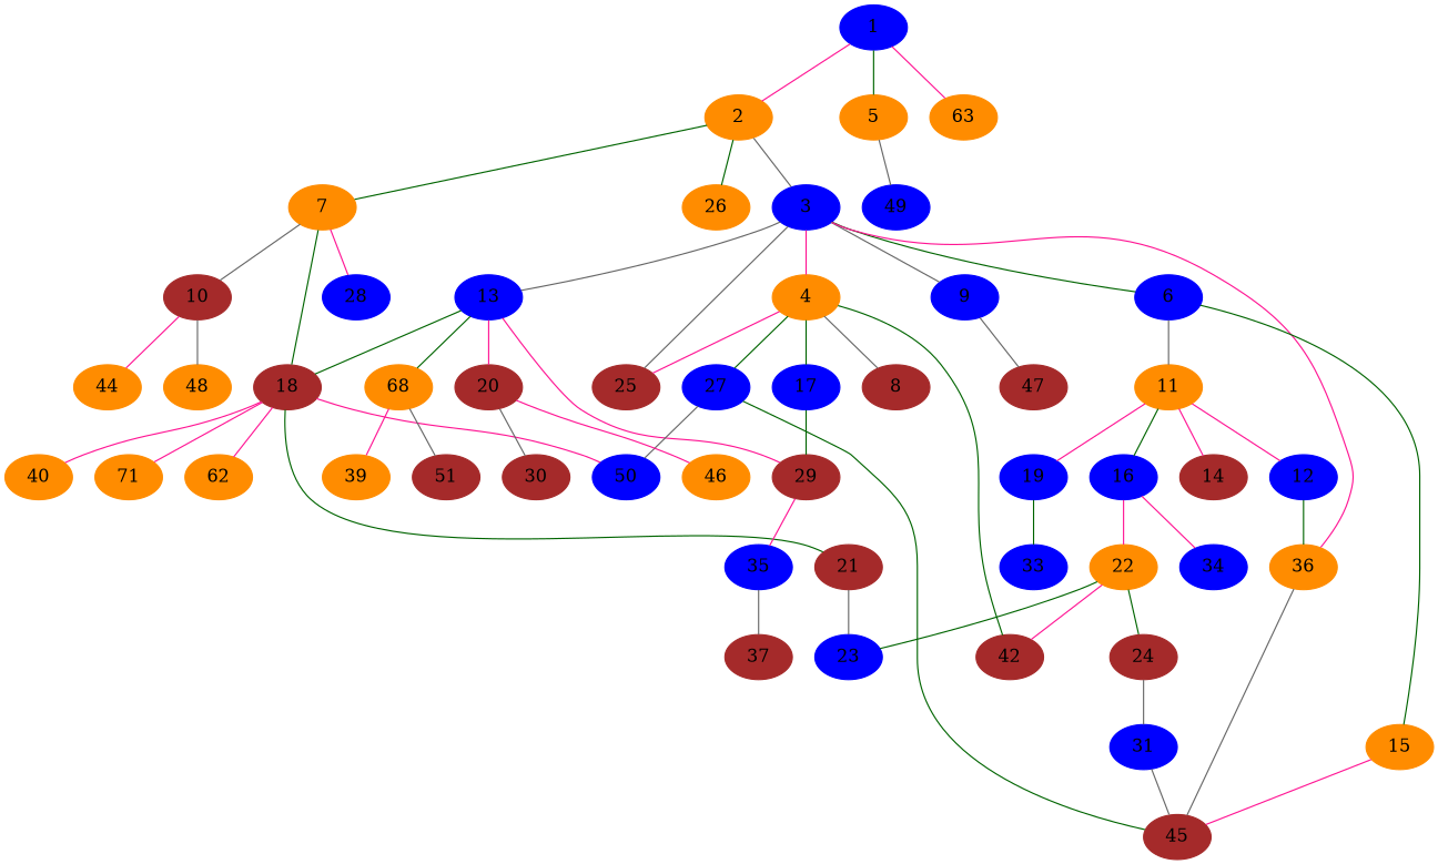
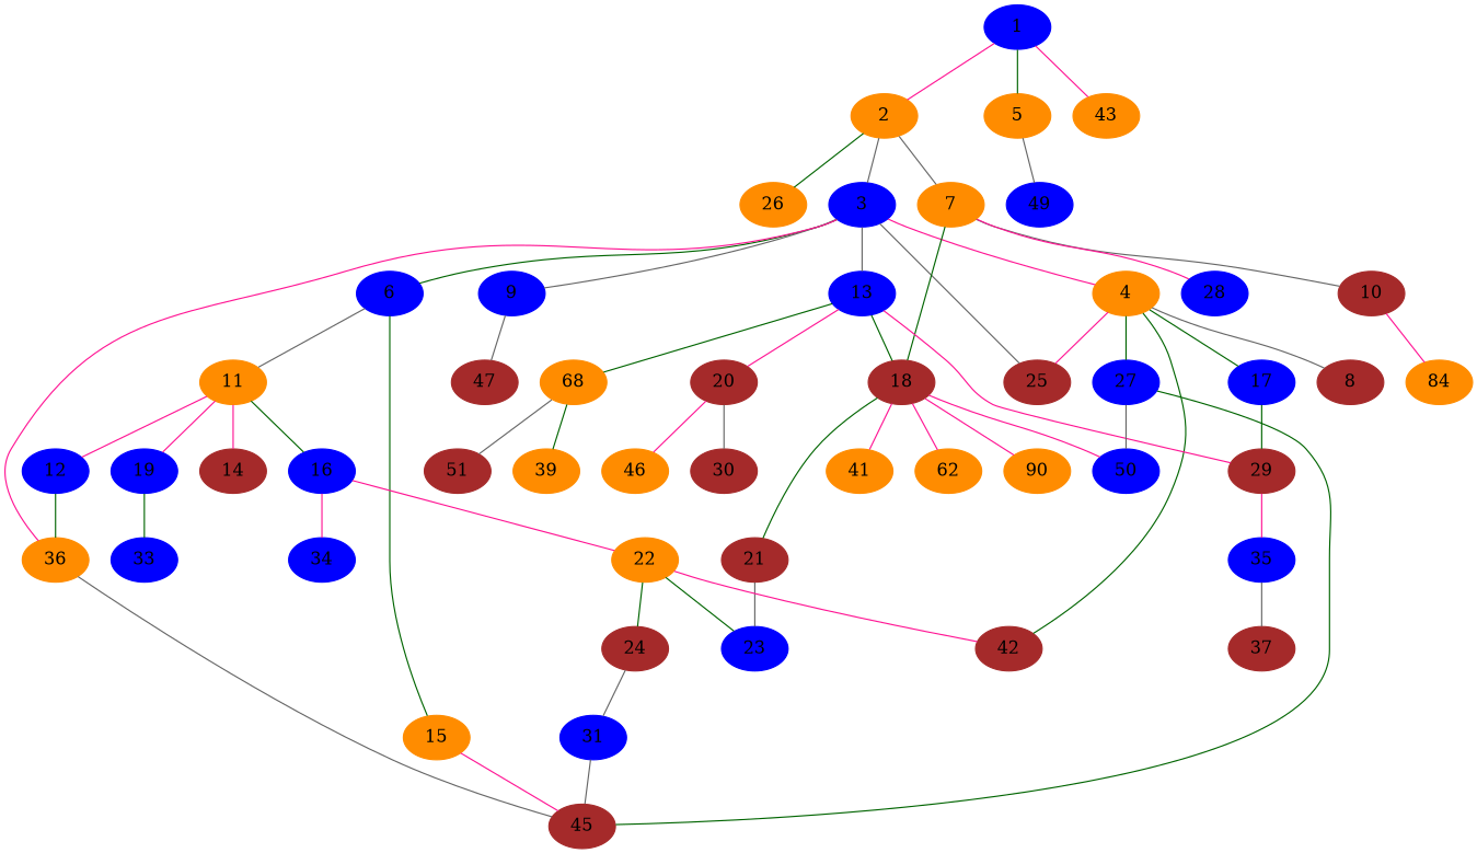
  graph {
    node [color=darkorange style=filled]
    edge [color=deeppink]
    2
    1 [color=blue]
    5
-   43 [label=63]
+   43
    3 [color=blue]
    7
    26
    49 [color=blue]
    4
    6 [color=blue]
    9 [color=blue]
    13 [color=blue]
    25 [color=brown]
    36
    10 [color=brown]
    18 [color=brown]
    28 [color=blue]
    8 [color=brown]
    17 [color=blue]
    27 [color=blue]
    42 [color=brown]
    11
    15
    47 [color=brown]
    20 [color=brown]
    29 [color=brown]
    n27 [label=68]
    45 [color=brown]
    50 [color=blue]
    12 [color=blue]
    14 [color=brown]
    16 [color=blue]
    19 [color=blue]
-   44
-   48
+   44 [label=84]
    21 [color=brown]
    n37 [label=62]
-   40
-   41 [label=71]
+   40 [label=90]
+   41
    22
    34 [color=blue]
    33 [color=blue]
    30 [color=brown]
    46
    35 [color=blue]
    39
    51 [color=brown]
    23 [color=blue]
    24 [color=brown]
    31 [color=blue]
    37 [color=brown]
    2 -- 3 [color=gray40]
-   2 -- 7 [color=darkgreen]
+   2 -- 7 [color=gray40]
    2 -- 26 [color=darkgreen]
    1 -- 2
    1 -- 5 [color=darkgreen]
    1 -- 43
    5 -- 49 [color=gray40]
    3 -- 4
    3 -- 6 [color=darkgreen]
    3 -- 9 [color=gray40]
    3 -- 13 [color=gray40]
    3 -- 25 [color=gray40]
    3 -- 36
    7 -- 10 [color=gray40]
    7 -- 18 [color=darkgreen]
    7 -- 28
    4 -- 25
    4 -- 8 [color=gray40]
    4 -- 17 [color=darkgreen]
    4 -- 27 [color=darkgreen]
    4 -- 42 [color=darkgreen]
    6 -- 11 [color=gray40]
    6 -- 15 [color=darkgreen]
    9 -- 47 [color=gray40]
    13 -- 18 [color=darkgreen]
    13 -- 20
    13 -- 29
    13 -- n27 [color=darkgreen]
    36 -- 45 [color=gray40]
    10 -- 44
-   10 -- 48 [color=gray40]
    18 -- 50
    18 -- 21 [color=darkgreen]
    18 -- n37
    18 -- 40
    18 -- 41
    17 -- 29 [color=darkgreen]
    27 -- 45 [color=darkgreen]
    27 -- 50 [color=gray40]
    11 -- 12
    11 -- 14
    11 -- 16 [color=darkgreen]
    11 -- 19
    15 -- 45
    20 -- 30 [color=gray40]
    20 -- 46
    29 -- 35
-   n27 -- 39
+   n27 -- 39 [color=darkgreen]
    n27 -- 51 [color=gray40]
    12 -- 36 [color=darkgreen]
    16 -- 22
    16 -- 34
    19 -- 33 [color=darkgreen]
    21 -- 23 [color=gray40]
    22 -- 42
    22 -- 23 [color=darkgreen]
    22 -- 24 [color=darkgreen]
    35 -- 37 [color=gray40]
    24 -- 31 [color=gray40]
    31 -- 45 [color=gray40]
  }
